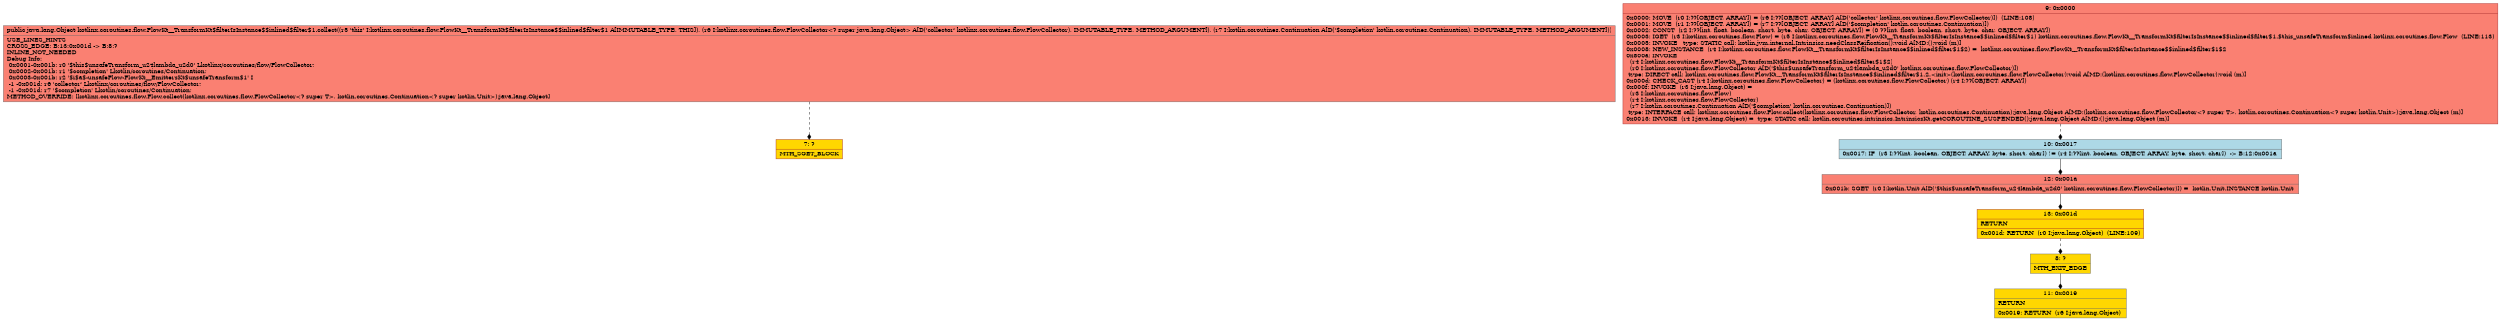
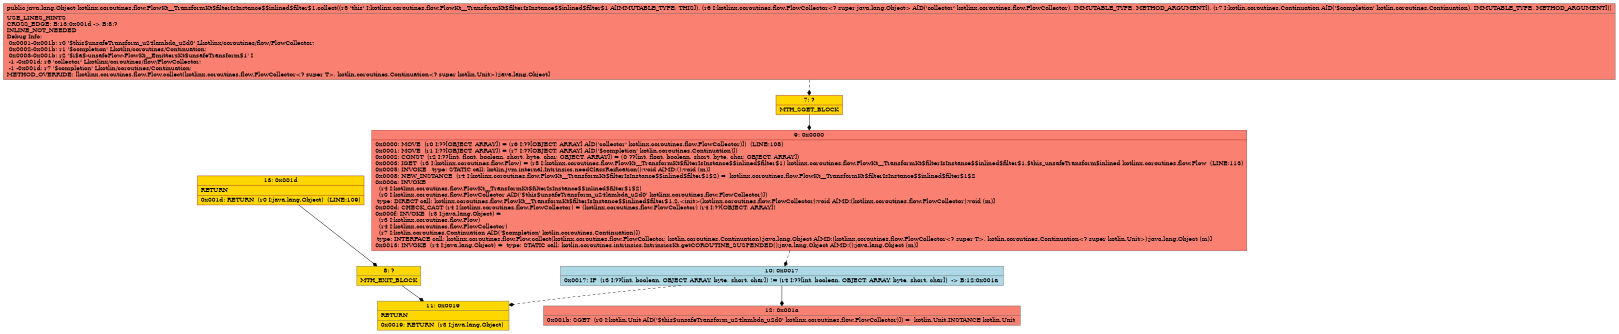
  digraph {
    node [color=gray40 fillcolor=gold shape=record style=filled]
    edge [arrowhead=diamond style=solid]
    n1 [color=brown label="{7\:\ ?|MTH_SGET_BLOCK\l}"]
-   n2 [color=brown fillcolor=salmon label="{9\:\ 0x0000|0x0000: MOVE  (r0 I:??[OBJECT, ARRAY]) = (r6 I:??[OBJECT, ARRAY] A[D('collector' kotlinx.coroutines.flow.FlowCollector)])  (LINE:108)\l0x0001: MOVE  (r1 I:??[OBJECT, ARRAY]) = (r7 I:??[OBJECT, ARRAY] A[D('$completion' kotlin.coroutines.Continuation)]) \l0x0002: CONST  (r2 I:??[int, float, boolean, short, byte, char, OBJECT, ARRAY]) = (0 ??[int, float, boolean, short, byte, char, OBJECT, ARRAY]) \l0x0003: IGET  (r3 I:kotlinx.coroutines.flow.Flow) = (r5 I:kotlinx.coroutines.flow.FlowKt__TransformKt$filterIsInstance$$inlined$filter$1) kotlinx.coroutines.flow.FlowKt__TransformKt$filterIsInstance$$inlined$filter$1.$this_unsafeTransform$inlined kotlinx.coroutines.flow.Flow  (LINE:113)\l0x0005: INVOKE   type: STATIC call: kotlin.jvm.internal.Intrinsics.needClassReification():void A[MD:():void (m)]\l0x0008: NEW_INSTANCE  (r4 I:kotlinx.coroutines.flow.FlowKt__TransformKt$filterIsInstance$$inlined$filter$1$2) =  kotlinx.coroutines.flow.FlowKt__TransformKt$filterIsInstance$$inlined$filter$1$2 \l0x800a: INVOKE  \l  (r4 I:kotlinx.coroutines.flow.FlowKt__TransformKt$filterIsInstance$$inlined$filter$1$2)\l  (r0 I:kotlinx.coroutines.flow.FlowCollector A[D('$this$unsafeTransform_u24lambda_u2d0' kotlinx.coroutines.flow.FlowCollector)])\l type: DIRECT call: kotlinx.coroutines.flow.FlowKt__TransformKt$filterIsInstance$$inlined$filter$1.2.\<init\>(kotlinx.coroutines.flow.FlowCollector):void A[MD:(kotlinx.coroutines.flow.FlowCollector):void (m)]\l0x000d: CHECK_CAST (r4 I:kotlinx.coroutines.flow.FlowCollector) = (kotlinx.coroutines.flow.FlowCollector) (r4 I:??[OBJECT, ARRAY]) \l0x000f: INVOKE  (r3 I:java.lang.Object) = \l  (r3 I:kotlinx.coroutines.flow.Flow)\l  (r4 I:kotlinx.coroutines.flow.FlowCollector)\l  (r7 I:kotlin.coroutines.Continuation A[D('$completion' kotlin.coroutines.Continuation)])\l type: INTERFACE call: kotlinx.coroutines.flow.Flow.collect(kotlinx.coroutines.flow.FlowCollector, kotlin.coroutines.Continuation):java.lang.Object A[MD:(kotlinx.coroutines.flow.FlowCollector\<? super T\>, kotlin.coroutines.Continuation\<? super kotlin.Unit\>):java.lang.Object (m)]\l0x0013: INVOKE  (r4 I:java.lang.Object) =  type: STATIC call: kotlin.coroutines.intrinsics.IntrinsicsKt.getCOROUTINE_SUSPENDED():java.lang.Object A[MD:():java.lang.Object (m)]\l}"]
+   n2 [color=brown fillcolor=salmon label="{9\:\ 0x0000|0x0000: MOVE  (r0 I:??[OBJECT, ARRAY]) = (r6 I:??[OBJECT, ARRAY] A[D('collector' kotlinx.coroutines.flow.FlowCollector)])  (LINE:108)\l0x0001: MOVE  (r1 I:??[OBJECT, ARRAY]) = (r7 I:??[OBJECT, ARRAY] A[D('$completion' kotlin.coroutines.Continuation)]) \l0x0002: CONST  (r2 I:??[int, float, boolean, short, byte, char, OBJECT, ARRAY]) = (0 ??[int, float, boolean, short, byte, char, OBJECT, ARRAY]) \l0x0003: IGET  (r3 I:kotlinx.coroutines.flow.Flow) = (r5 I:kotlinx.coroutines.flow.FlowKt__TransformKt$filterIsInstance$$inlined$filter$1) kotlinx.coroutines.flow.FlowKt__TransformKt$filterIsInstance$$inlined$filter$1.$this_unsafeTransform$inlined kotlinx.coroutines.flow.Flow  (LINE:113)\l0x0005: INVOKE   type: STATIC call: kotlin.jvm.internal.Intrinsics.needClassReification():void A[MD:():void (m)]\l0x0008: NEW_INSTANCE  (r4 I:kotlinx.coroutines.flow.FlowKt__TransformKt$filterIsInstance$$inlined$filter$1$2) =  kotlinx.coroutines.flow.FlowKt__TransformKt$filterIsInstance$$inlined$filter$1$2 \l0x000a: INVOKE  \l  (r4 I:kotlinx.coroutines.flow.FlowKt__TransformKt$filterIsInstance$$inlined$filter$1$2)\l  (r0 I:kotlinx.coroutines.flow.FlowCollector A[D('$this$unsafeTransform_u24lambda_u2d0' kotlinx.coroutines.flow.FlowCollector)])\l type: DIRECT call: kotlinx.coroutines.flow.FlowKt__TransformKt$filterIsInstance$$inlined$filter$1.2.\<init\>(kotlinx.coroutines.flow.FlowCollector):void A[MD:(kotlinx.coroutines.flow.FlowCollector):void (m)]\l0x000d: CHECK_CAST (r4 I:kotlinx.coroutines.flow.FlowCollector) = (kotlinx.coroutines.flow.FlowCollector) (r4 I:??[OBJECT, ARRAY]) \l0x000f: INVOKE  (r3 I:java.lang.Object) = \l  (r3 I:kotlinx.coroutines.flow.Flow)\l  (r4 I:kotlinx.coroutines.flow.FlowCollector)\l  (r7 I:kotlin.coroutines.Continuation A[D('$completion' kotlin.coroutines.Continuation)])\l type: INTERFACE call: kotlinx.coroutines.flow.Flow.collect(kotlinx.coroutines.flow.FlowCollector, kotlin.coroutines.Continuation):java.lang.Object A[MD:(kotlinx.coroutines.flow.FlowCollector\<? super T\>, kotlin.coroutines.Continuation\<? super kotlin.Unit\>):java.lang.Object (m)]\l0x0013: INVOKE  (r4 I:java.lang.Object) =  type: STATIC call: kotlin.coroutines.intrinsics.IntrinsicsKt.getCOROUTINE_SUSPENDED():java.lang.Object A[MD:():java.lang.Object (m)]\l}"]
    n3 [fillcolor=lightblue label="{10\:\ 0x0017|0x0017: IF  (r3 I:??[int, boolean, OBJECT, ARRAY, byte, short, char]) != (r4 I:??[int, boolean, OBJECT, ARRAY, byte, short, char])  \-\> B:12:0x001a \l}"]
-   n4 [label="{11\:\ 0x0019|RETURN\l|0x0019: RETURN  (r6 I:java.lang.Object) \l}"]
+   n4 [label="{11\:\ 0x0019|RETURN\l|0x0019: RETURN  (r3 I:java.lang.Object) \l}"]
    n5 [fillcolor=salmon label="{12\:\ 0x001a|0x001b: SGET  (r0 I:kotlin.Unit A[D('$this$unsafeTransform_u24lambda_u2d0' kotlinx.coroutines.flow.FlowCollector)]) =  kotlin.Unit.INSTANCE kotlin.Unit \l}"]
    n6 [color=brown label="{13\:\ 0x001d|RETURN\l|0x001d: RETURN  (r0 I:java.lang.Object)  (LINE:109)\l}"]
-   n7 [label="{8\:\ ?|MTH_EXIT_EDGE\l}"]
+   n7 [label="{8\:\ ?|MTH_EXIT_BLOCK\l}"]
    n8 [fillcolor=salmon label="{public java.lang.Object kotlinx.coroutines.flow.FlowKt__TransformKt$filterIsInstance$$inlined$filter$1.collect((r5 'this' I:kotlinx.coroutines.flow.FlowKt__TransformKt$filterIsInstance$$inlined$filter$1 A[IMMUTABLE_TYPE, THIS]), (r6 I:kotlinx.coroutines.flow.FlowCollector\<? super java.lang.Object\> A[D('collector' kotlinx.coroutines.flow.FlowCollector), IMMUTABLE_TYPE, METHOD_ARGUMENT]), (r7 I:kotlin.coroutines.Continuation A[D('$completion' kotlin.coroutines.Continuation), IMMUTABLE_TYPE, METHOD_ARGUMENT]))  | USE_LINES_HINTS\lCROSS_EDGE: B:13:0x001d \-\> B:8:?\lINLINE_NOT_NEEDED\lDebug Info:\l  0x0001\-0x001b: r0 '$this$unsafeTransform_u24lambda_u2d0' Lkotlinx\/coroutines\/flow\/FlowCollector;\l  0x0002\-0x001b: r1 '$completion' Lkotlin\/coroutines\/Continuation;\l  0x0003\-0x001b: r2 '$i$a$\-unsafeFlow\-FlowKt__EmittersKt$unsafeTransform$1' I\l  \-1 \-0x001d: r6 'collector' Lkotlinx\/coroutines\/flow\/FlowCollector;\l  \-1 \-0x001d: r7 '$completion' Lkotlin\/coroutines\/Continuation;\lMETHOD_OVERRIDE: [kotlinx.coroutines.flow.Flow.collect(kotlinx.coroutines.flow.FlowCollector\<? super T\>, kotlin.coroutines.Continuation\<? super kotlin.Unit\>):java.lang.Object]\l}"]
+   n1 -> n2
    n2 -> n3 [style=dashed]
+   n3 -> n4 [style=dashed]
    n3 -> n5
-   n5 -> n6
-   n6 -> n7 [style=dashed]
+   n6 -> n7
    n7 -> n4
    n8 -> n1 [style=dashed]
  }
